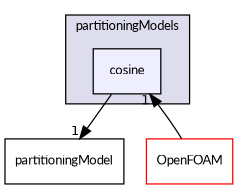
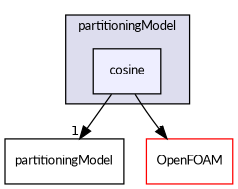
  digraph {
    compound=true
    fontname=Lato
    node [fontname=Lato fontsize=10 shape=box]
    edge [fontname=Lato headlabel=1 labeldistance=1.5 labelfontname=Helvetica labelfontsize=10]
    n1 [fillcolor="#eeeeff" label=cosine pencolor=black style=filled]
    n2 [label=partitioningModel]
    n3 [color=red label=OpenFOAM]
    subgraph cluster_1 {
      bgcolor="#ddddee"
      fontsize=10
-     label=partitioningModels
+     label=partitioningModel
      pencolor=black
      n1
    }
    n1 -> n2
-   n3 -> n1
+   n1 -> n3
  }
